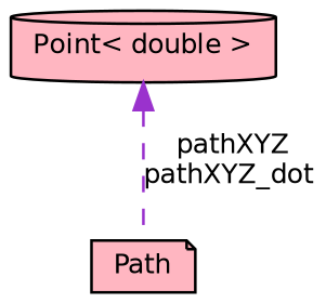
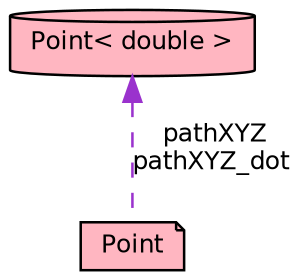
  digraph {
    node [color=black fillcolor=lightpink fontname=Helvetica fontsize=10 style=filled]
-   n1 [fontcolor=black height=0.2 label=Path shape=note width=0.4]
+   n1 [fontcolor=black height=0.2 label=Point shape=note width=0.4]
    n2 [height=0.2 label="Point\< double \>" shape=cylinder width=0.4]
    n2 -> n1 [color=darkorchid3 dir=back fontname=Helvetica fontsize=10 label=" pathXYZ\npathXYZ_dot" labelfontname=Helvetica labelfontsize=10 style=dashed]
  }
